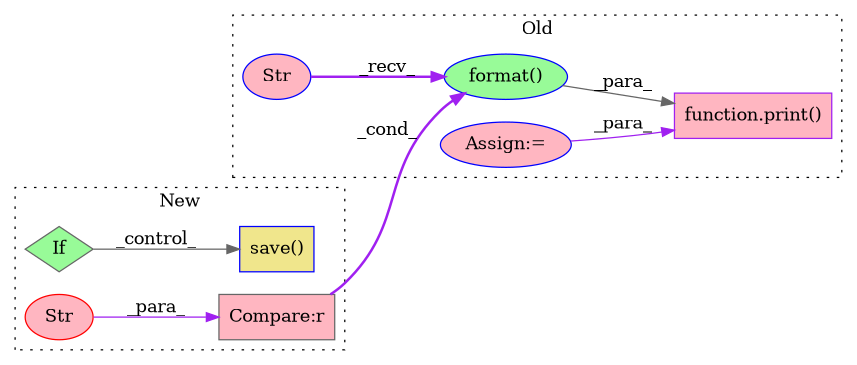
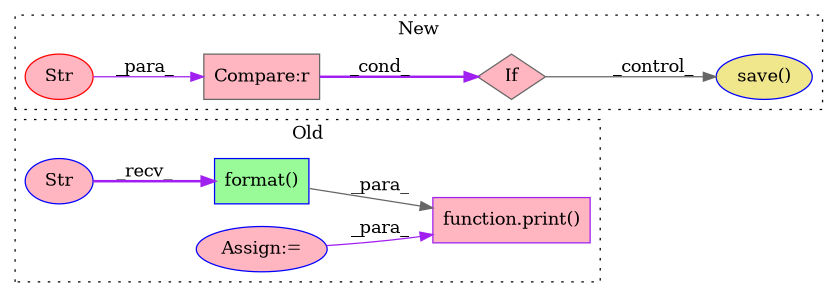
  digraph {
    rankdir=LR
    node [a=75 color=blue fillcolor=lightpink l=3 shape=box style=filled]
    edge [color=purple style=solid]
-   n1 [fillcolor=palegreen l="25,1" label="format()" s="694,729" shape=ellipse]
+   n1 [fillcolor=palegreen l="25,1" label="format()" s="694,729"]
    n2 [a=66 l=17 label=Str s=694 shape=ellipse]
    n3 [color=purple l="6,1" label="function.print()" s="688,730"]
    n4 [a=68 label="Assign:=" s=463 shape=ellipse]
-   n5 [fillcolor=khaki l="11,39" label="save()" s="1014,1045"]
-   n6 [a=96 color=gray40 fillcolor=palegreen label=If s=975 shape=diamond]
+   n5 [fillcolor=khaki l="11,39" label="save()" s="1014,1045" shape=ellipse]
+   n6 [a=96 color=gray40 label=If s=975 shape=diamond]
    n7 [a=40 color=gray40 l=26 label="Compare:r" s=978]
    n8 [a=66 color=red l=5 label=Str s=999 shape=ellipse]
    subgraph cluster_1 {
      label=Old
      style=dotted
      n1
      n2
      n3
      n4
    }
    subgraph cluster_2 {
      label=New
      style=dotted
      n5
      n6
      n7
      n8
    }
    n1 -> n3 [color=gray40 label=_para_]
    n2 -> n1 [label=_recv_ style=bold]
    n4 -> n3 [label=_para_]
    n6 -> n5 [color=gray40 label=_control_]
-   n7 -> n1 [label=_cond_ style=bold]
+   n7 -> n6 [label=_cond_ style=bold]
    n8 -> n7 [label=_para_]
  }
